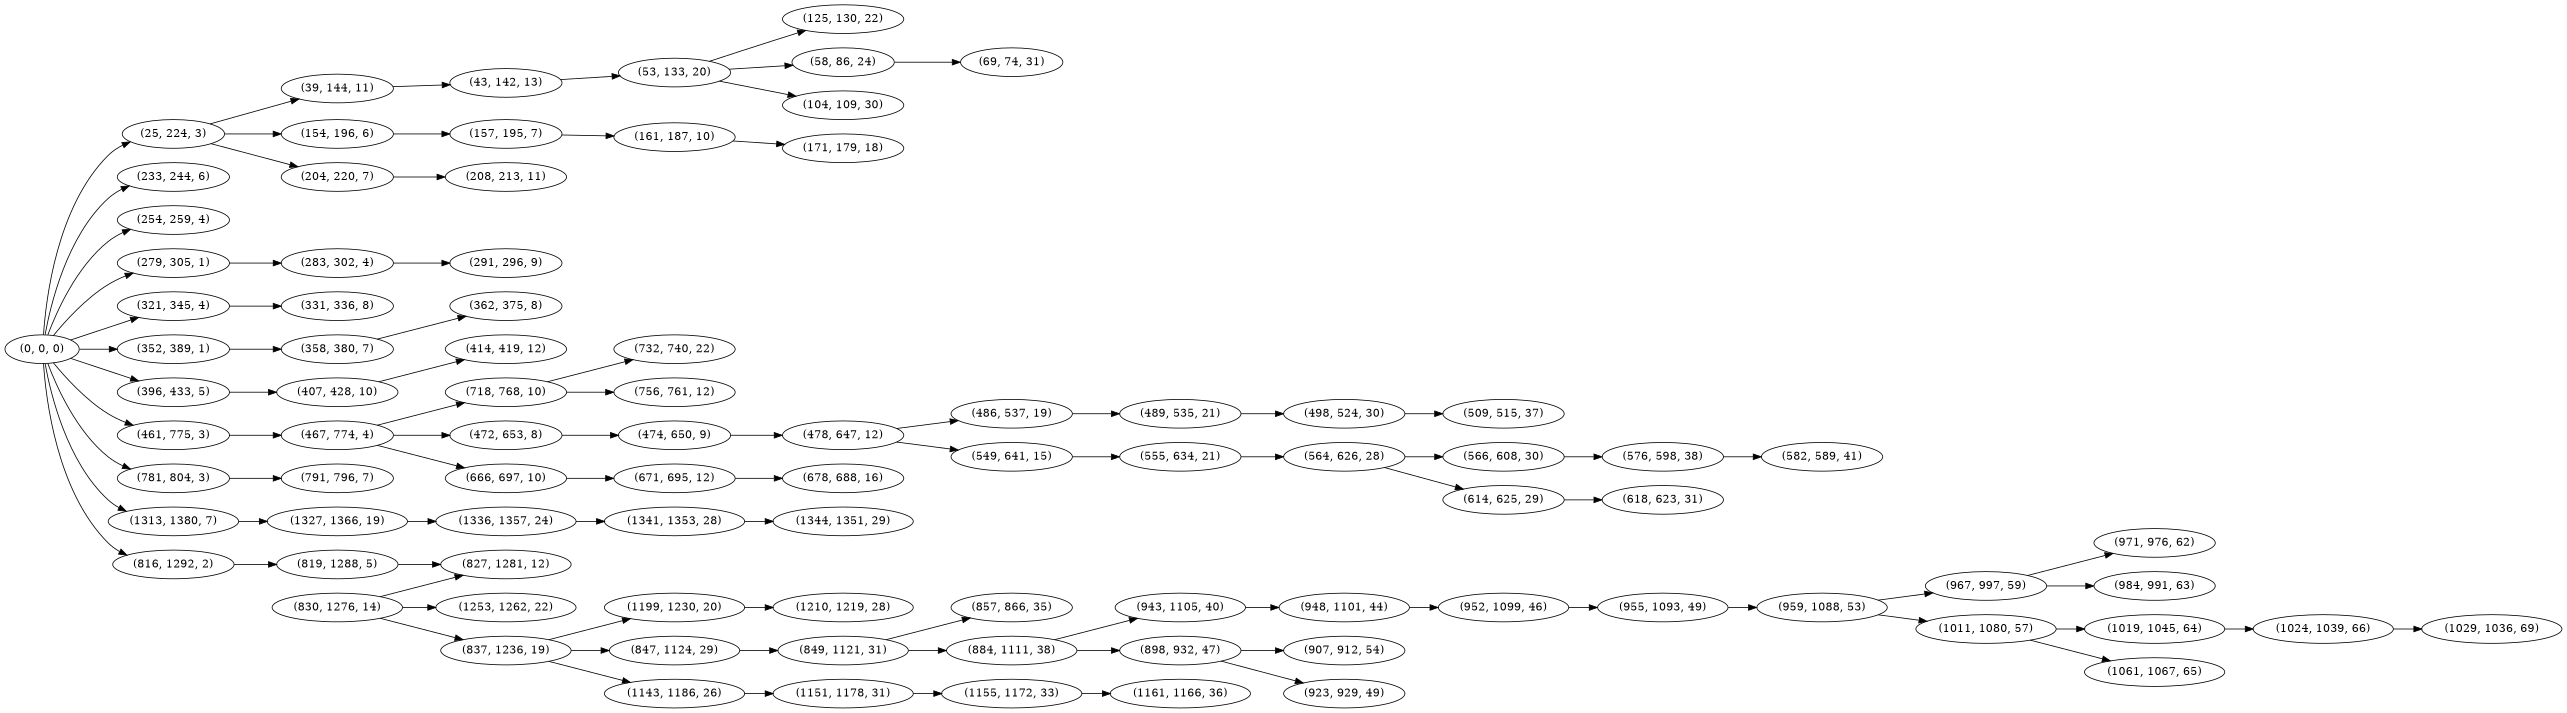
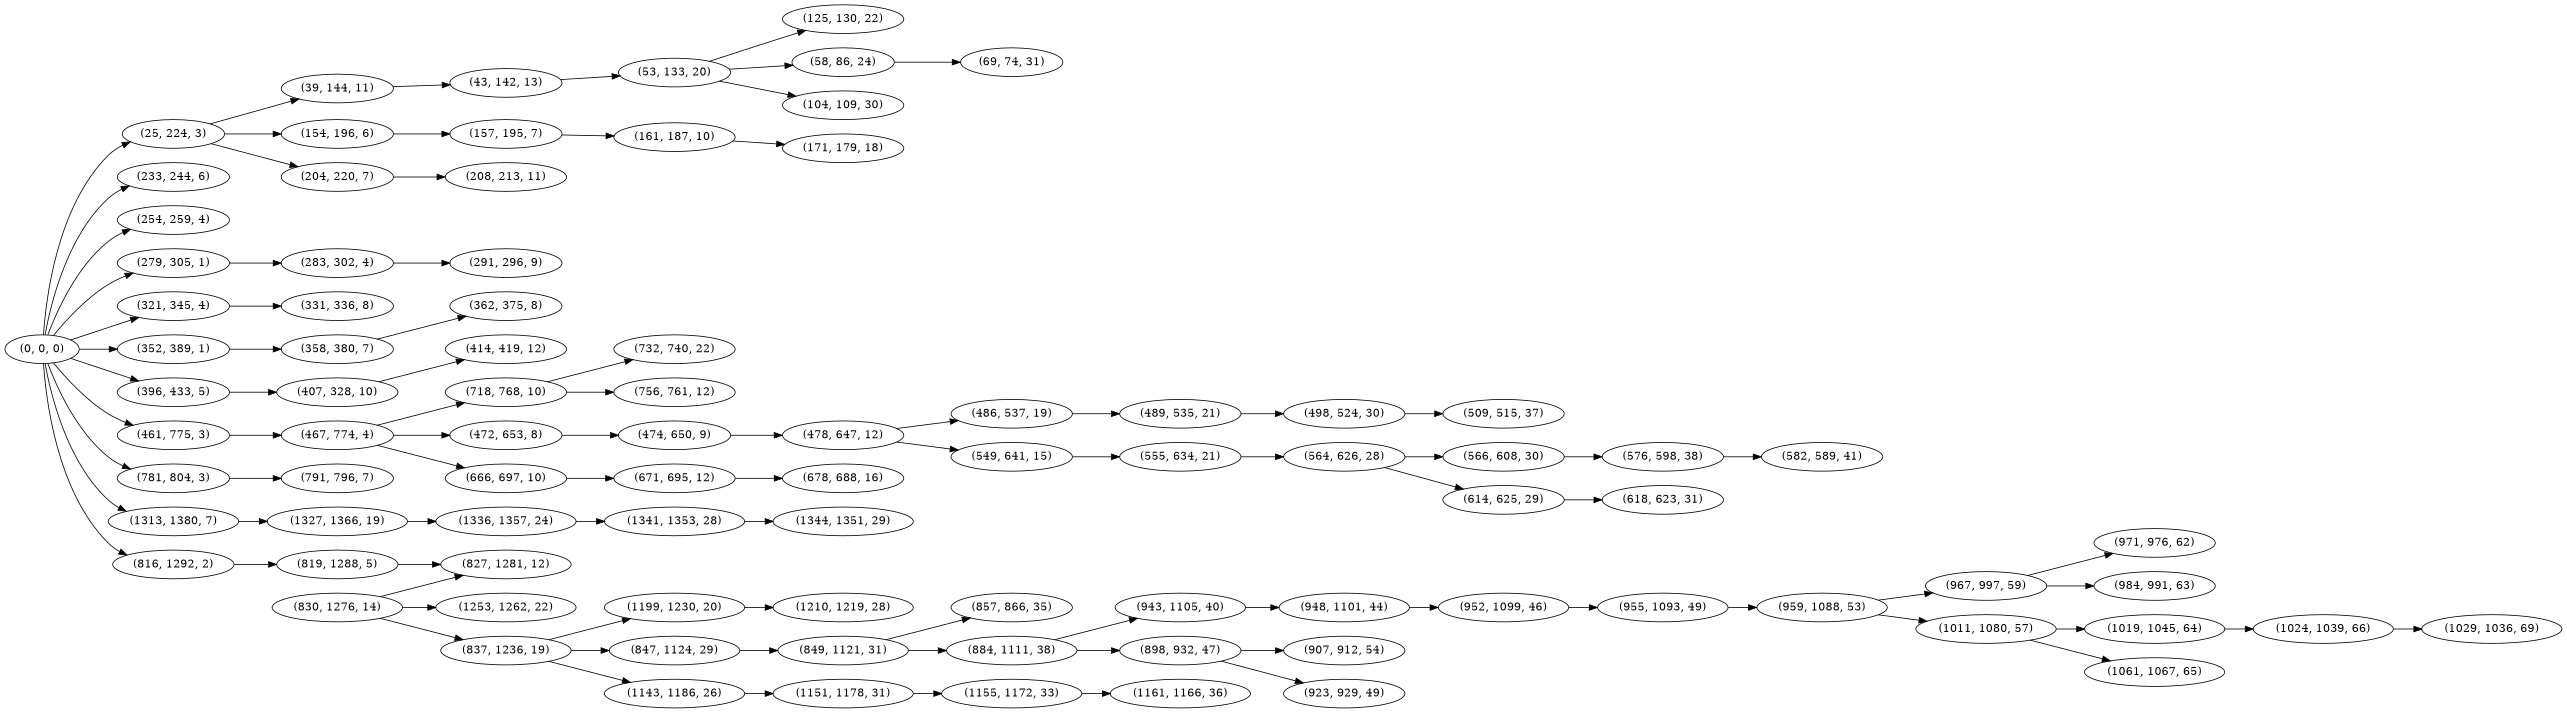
  digraph {
    rankdir=LR
    "(0, 0, 0)"
    "(25, 224, 3)"
    "(233, 244, 6)"
    "(254, 259, 4)"
    "(279, 305, 1)"
    "(321, 345, 4)"
    "(352, 389, 1)"
    "(396, 433, 5)"
    "(461, 775, 3)"
    "(781, 804, 3)"
    "(816, 1292, 2)"
    "(1313, 1380, 7)"
    "(39, 144, 11)"
    "(154, 196, 6)"
    "(204, 220, 7)"
    "(283, 302, 4)"
    "(331, 336, 8)"
    "(358, 380, 7)"
-   "(407, 428, 10)"
+   "(407, 428, 10)" [label="(407, 328, 10)"]
    "(467, 774, 4)"
    "(791, 796, 7)"
    "(819, 1288, 5)"
    "(1327, 1366, 19)"
    "(43, 142, 13)"
    "(157, 195, 7)"
    "(208, 213, 11)"
    "(53, 133, 20)"
    "(58, 86, 24)"
    "(104, 109, 30)"
    "(125, 130, 22)"
    "(69, 74, 31)"
    "(161, 187, 10)"
    "(171, 179, 18)"
    "(291, 296, 9)"
    "(362, 375, 8)"
    "(414, 419, 12)"
    "(472, 653, 8)"
    "(666, 697, 10)"
    "(718, 768, 10)"
    "(474, 650, 9)"
    "(671, 695, 12)"
    "(732, 740, 22)"
    "(756, 761, 12)"
    "(478, 647, 12)"
    "(486, 537, 19)"
    "(549, 641, 15)"
    "(489, 535, 21)"
    "(555, 634, 21)"
    "(498, 524, 30)"
    "(509, 515, 37)"
    "(564, 626, 28)"
    "(566, 608, 30)"
    "(614, 625, 29)"
    "(576, 598, 38)"
    "(618, 623, 31)"
    "(582, 589, 41)"
    "(678, 688, 16)"
    "(827, 1281, 12)"
    "(830, 1276, 14)"
    "(837, 1236, 19)"
    "(1253, 1262, 22)"
    "(847, 1124, 29)"
    "(1143, 1186, 26)"
    "(1199, 1230, 20)"
    "(849, 1121, 31)"
    "(1151, 1178, 31)"
    "(1210, 1219, 28)"
    "(857, 866, 35)"
    "(884, 1111, 38)"
    "(898, 932, 47)"
    "(943, 1105, 40)"
    "(907, 912, 54)"
    "(923, 929, 49)"
    "(948, 1101, 44)"
    "(952, 1099, 46)"
    "(955, 1093, 49)"
    "(959, 1088, 53)"
    n78 [label="(967, 997, 59)"]
    "(1011, 1080, 57)"
    "(971, 976, 62)"
    "(984, 991, 63)"
    "(1019, 1045, 64)"
    "(1061, 1067, 65)"
    "(1024, 1039, 66)"
    "(1029, 1036, 69)"
    "(1155, 1172, 33)"
    "(1161, 1166, 36)"
    "(1336, 1357, 24)"
    "(1341, 1353, 28)"
    "(1344, 1351, 29)"
    "(0, 0, 0)" -> "(25, 224, 3)"
    "(0, 0, 0)" -> "(233, 244, 6)"
    "(0, 0, 0)" -> "(254, 259, 4)"
    "(0, 0, 0)" -> "(279, 305, 1)"
    "(0, 0, 0)" -> "(321, 345, 4)"
    "(0, 0, 0)" -> "(352, 389, 1)"
    "(0, 0, 0)" -> "(396, 433, 5)"
    "(0, 0, 0)" -> "(461, 775, 3)"
    "(0, 0, 0)" -> "(781, 804, 3)"
    "(0, 0, 0)" -> "(816, 1292, 2)"
    "(0, 0, 0)" -> "(1313, 1380, 7)"
    "(25, 224, 3)" -> "(39, 144, 11)"
    "(25, 224, 3)" -> "(154, 196, 6)"
    "(25, 224, 3)" -> "(204, 220, 7)"
    "(279, 305, 1)" -> "(283, 302, 4)"
    "(321, 345, 4)" -> "(331, 336, 8)"
    "(352, 389, 1)" -> "(358, 380, 7)"
    "(396, 433, 5)" -> "(407, 428, 10)"
    "(461, 775, 3)" -> "(467, 774, 4)"
    "(781, 804, 3)" -> "(791, 796, 7)"
    "(816, 1292, 2)" -> "(819, 1288, 5)"
    "(1313, 1380, 7)" -> "(1327, 1366, 19)"
    "(39, 144, 11)" -> "(43, 142, 13)"
    "(154, 196, 6)" -> "(157, 195, 7)"
    "(204, 220, 7)" -> "(208, 213, 11)"
    "(283, 302, 4)" -> "(291, 296, 9)"
    "(358, 380, 7)" -> "(362, 375, 8)"
    "(407, 428, 10)" -> "(414, 419, 12)"
    "(467, 774, 4)" -> "(472, 653, 8)"
    "(467, 774, 4)" -> "(666, 697, 10)"
    "(467, 774, 4)" -> "(718, 768, 10)"
    "(819, 1288, 5)" -> "(827, 1281, 12)"
    "(1327, 1366, 19)" -> "(1336, 1357, 24)"
    "(43, 142, 13)" -> "(53, 133, 20)"
    "(157, 195, 7)" -> "(161, 187, 10)"
    "(53, 133, 20)" -> "(58, 86, 24)"
    "(53, 133, 20)" -> "(104, 109, 30)"
    "(53, 133, 20)" -> "(125, 130, 22)"
    "(58, 86, 24)" -> "(69, 74, 31)"
    "(161, 187, 10)" -> "(171, 179, 18)"
    "(472, 653, 8)" -> "(474, 650, 9)"
    "(666, 697, 10)" -> "(671, 695, 12)"
    "(718, 768, 10)" -> "(732, 740, 22)"
    "(718, 768, 10)" -> "(756, 761, 12)"
    "(474, 650, 9)" -> "(478, 647, 12)"
    "(671, 695, 12)" -> "(678, 688, 16)"
    "(478, 647, 12)" -> "(486, 537, 19)"
    "(478, 647, 12)" -> "(549, 641, 15)"
    "(486, 537, 19)" -> "(489, 535, 21)"
    "(549, 641, 15)" -> "(555, 634, 21)"
    "(489, 535, 21)" -> "(498, 524, 30)"
    "(555, 634, 21)" -> "(564, 626, 28)"
    "(498, 524, 30)" -> "(509, 515, 37)"
    "(564, 626, 28)" -> "(566, 608, 30)"
    "(564, 626, 28)" -> "(614, 625, 29)"
    "(566, 608, 30)" -> "(576, 598, 38)"
    "(614, 625, 29)" -> "(618, 623, 31)"
    "(576, 598, 38)" -> "(582, 589, 41)"
    "(830, 1276, 14)" -> "(827, 1281, 12)"
    "(830, 1276, 14)" -> "(837, 1236, 19)"
    "(830, 1276, 14)" -> "(1253, 1262, 22)"
    "(837, 1236, 19)" -> "(847, 1124, 29)"
    "(837, 1236, 19)" -> "(1143, 1186, 26)"
    "(837, 1236, 19)" -> "(1199, 1230, 20)"
    "(847, 1124, 29)" -> "(849, 1121, 31)"
    "(1143, 1186, 26)" -> "(1151, 1178, 31)"
    "(1199, 1230, 20)" -> "(1210, 1219, 28)"
    "(849, 1121, 31)" -> "(857, 866, 35)"
    "(849, 1121, 31)" -> "(884, 1111, 38)"
    "(1151, 1178, 31)" -> "(1155, 1172, 33)"
    "(884, 1111, 38)" -> "(898, 932, 47)"
    "(884, 1111, 38)" -> "(943, 1105, 40)"
    "(898, 932, 47)" -> "(907, 912, 54)"
    "(898, 932, 47)" -> "(923, 929, 49)"
    "(943, 1105, 40)" -> "(948, 1101, 44)"
    "(948, 1101, 44)" -> "(952, 1099, 46)"
    "(952, 1099, 46)" -> "(955, 1093, 49)"
    "(955, 1093, 49)" -> "(959, 1088, 53)"
    "(959, 1088, 53)" -> n78
    "(959, 1088, 53)" -> "(1011, 1080, 57)"
    n78 -> "(971, 976, 62)"
    n78 -> "(984, 991, 63)"
    "(1011, 1080, 57)" -> "(1019, 1045, 64)"
    "(1011, 1080, 57)" -> "(1061, 1067, 65)"
    "(1019, 1045, 64)" -> "(1024, 1039, 66)"
    "(1024, 1039, 66)" -> "(1029, 1036, 69)"
    "(1155, 1172, 33)" -> "(1161, 1166, 36)"
    "(1336, 1357, 24)" -> "(1341, 1353, 28)"
    "(1341, 1353, 28)" -> "(1344, 1351, 29)"
  }
